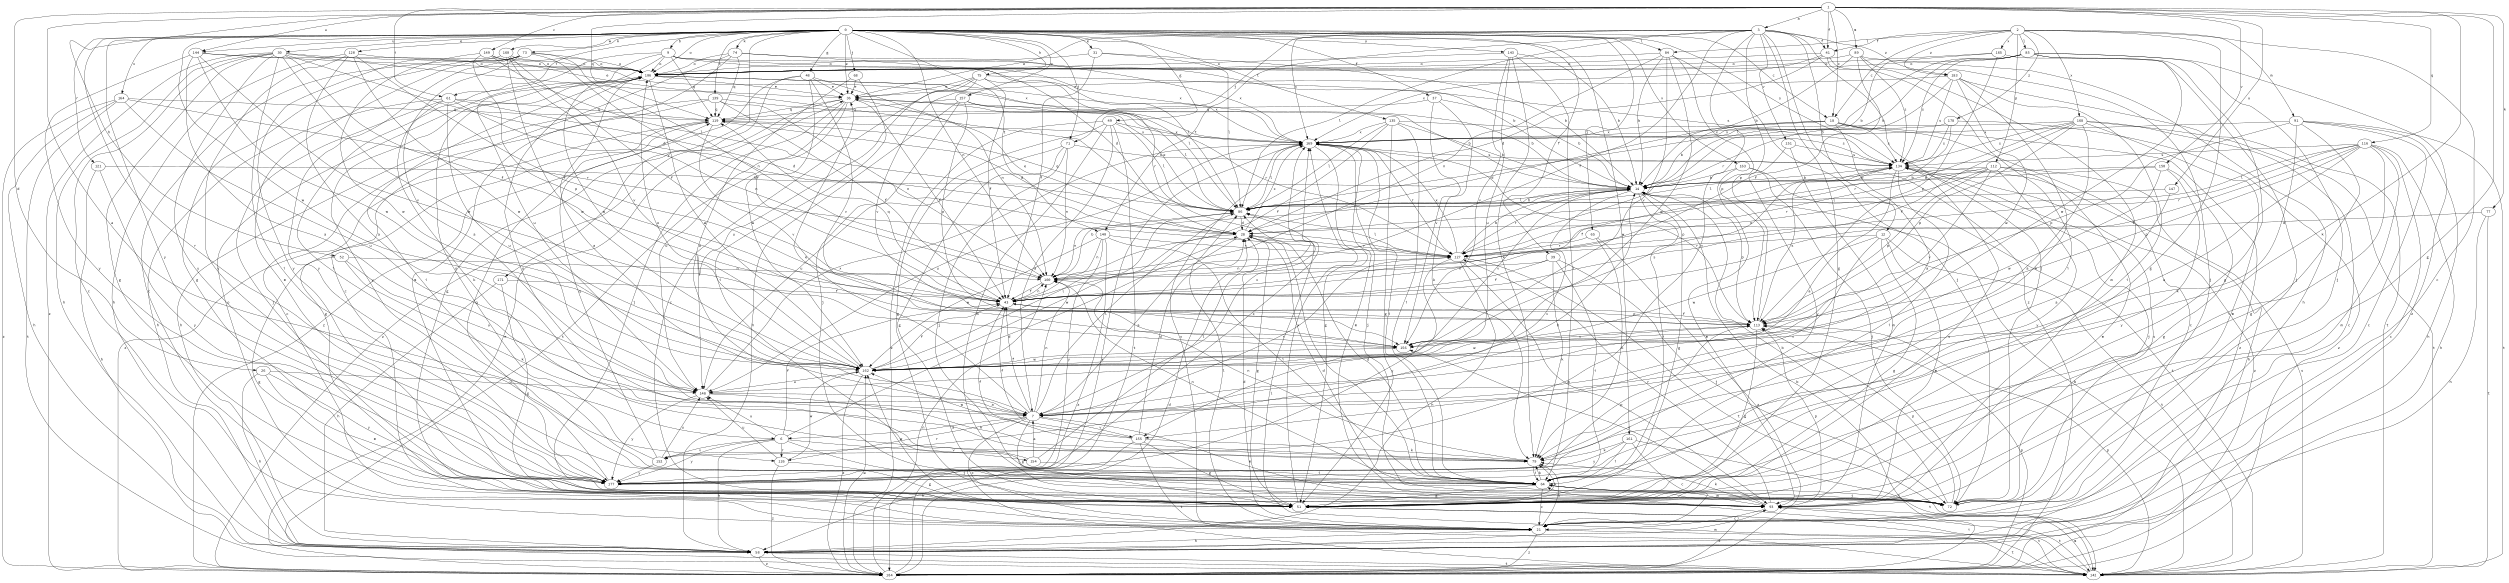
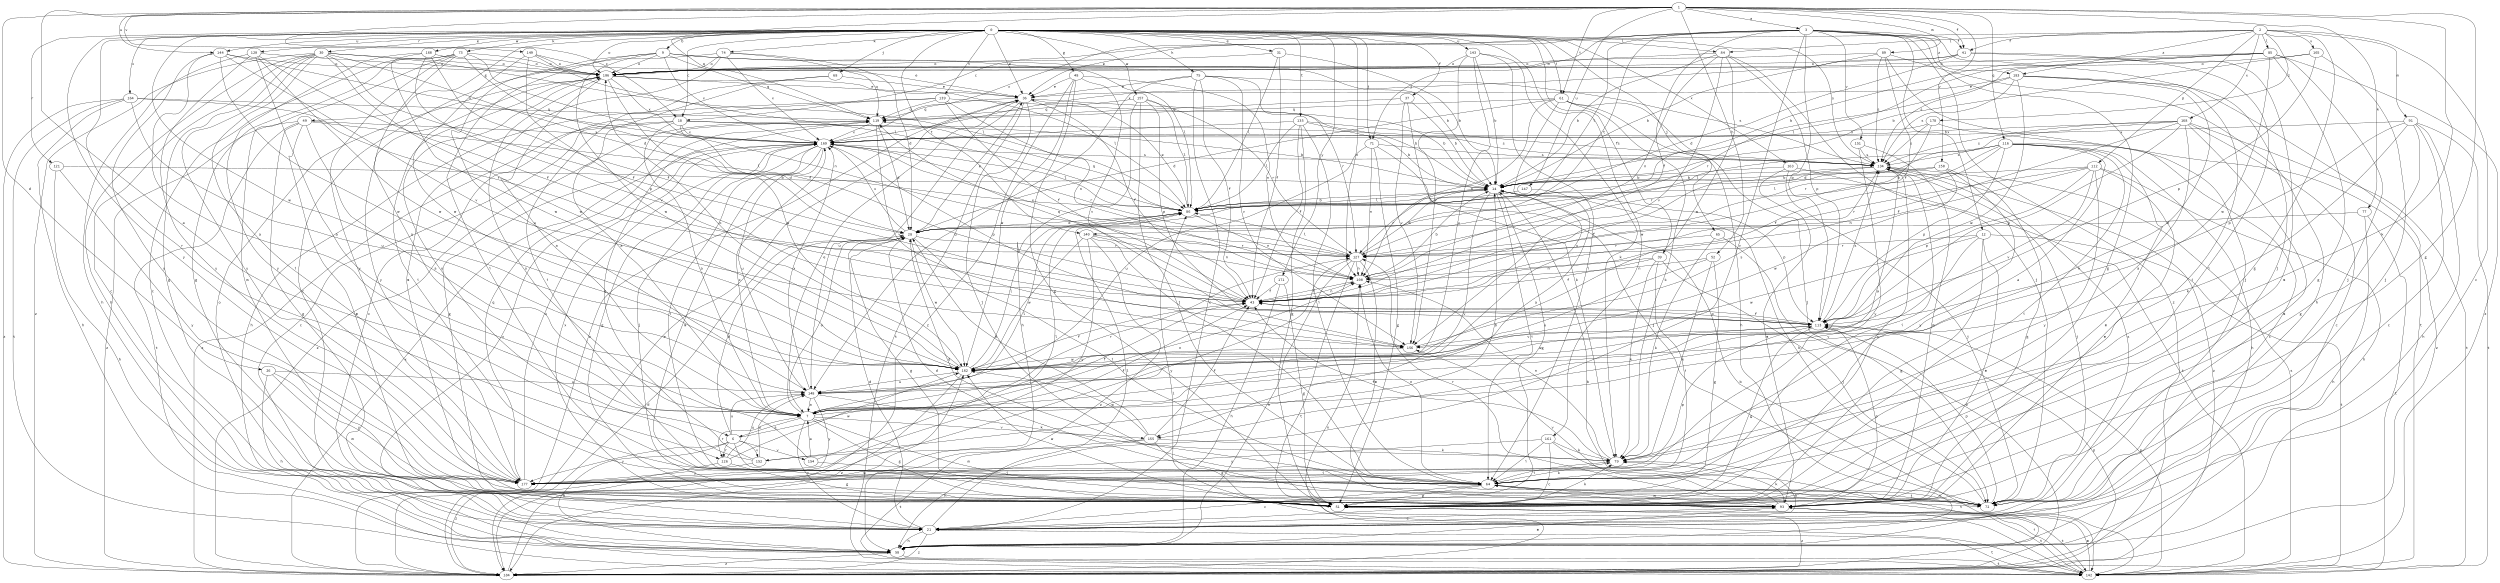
  strict digraph {
    fontname="Source Code Pro"
    node [fontname="Source Code Pro"]
    edge [fontname="Source Code Pro"]
    0
    9
    18
    30
    31
    36
    37
    39
    48
    49
    61
    65
    68
    71
    73
    74
    75
    84
    100
    106
    120
    121
    126
    134
    135
    139
    140
    143
    144
    157
    160
    161
    162
    163
    164
    171
    177
    119
    86
    169
    148
    14
    64
    21
    184
    28
    7
    51
    43
    58
    72
    142
    79
    156
    93
    127
    113
    1
    3
    6
    26
    41
    52
    77
    89
    116
    147
    149
    150
    183
    12
    151
    152
    154
    2
    85
    91
    112
    165
    168
    178
    155
    0 -> 9 [label=b]
    0 -> 18 [label=c]
    0 -> 30 [label=e]
    0 -> 31 [label=e]
    0 -> 36 [label=e]
    0 -> 37 [label=f]
    0 -> 39 [label=f]
    0 -> 48 [label=g]
    0 -> 49 [label=g]
    0 -> 61 [label=i]
    0 -> 65 [label=j]
    0 -> 68 [label=j]
    0 -> 71 [label=j]
    0 -> 73 [label=k]
    0 -> 74 [label=k]
    0 -> 75 [label=k]
    0 -> 84 [label=l]
    0 -> 100 [label=n]
    0 -> 106 [label=o]
    0 -> 120 [label=r]
    0 -> 121 [label=r]
    0 -> 126 [label=r]
    0 -> 134 [label=s]
    0 -> 135 [label=t]
    0 -> 139 [label=t]
    0 -> 140 [label=t]
    0 -> 143 [label=u]
    0 -> 144 [label=u]
    0 -> 157 [label=w]
    0 -> 160 [label=w]
    0 -> 161 [label=w]
    0 -> 162 [label=w]
    0 -> 163 [label=x]
    0 -> 164 [label=x]
    0 -> 171 [label=y]
    0 -> 177 [label=y]
    9 -> 106 [label=o]
    9 -> 162 [label=w]
    9 -> 119 [label=q]
    9 -> 86 [label=l]
    9 -> 169 [label=x]
    9 -> 148 [label=u]
    9 -> 14 [label=b]
    9 -> 64 [label=i]
    18 -> 134 [label=s]
    18 -> 169 [label=x]
    18 -> 14 [label=b]
    18 -> 21 [label=c]
    18 -> 184 [label=z]
    18 -> 28 [label=d]
    18 -> 7 [label=a]
    30 -> 106 [label=o]
    30 -> 162 [label=w]
    30 -> 177 [label=y]
    30 -> 86 [label=l]
    30 -> 64 [label=i]
    30 -> 21 [label=c]
    30 -> 184 [label=z]
    30 -> 28 [label=d]
    30 -> 51 [label=g]
    30 -> 43 [label=f]
    30 -> 58 [label=h]
    31 -> 106 [label=o]
    31 -> 86 [label=l]
    31 -> 14 [label=b]
    31 -> 43 [label=f]
    36 -> 119 [label=q]
    36 -> 148 [label=u]
    36 -> 14 [label=b]
    36 -> 184 [label=z]
    36 -> 43 [label=f]
    36 -> 72 [label=j]
    36 -> 142 [label=t]
    37 -> 119 [label=q]
    37 -> 14 [label=b]
    37 -> 79 [label=k]
    37 -> 156 [label=v]
    39 -> 100 [label=n]
    39 -> 64 [label=i]
    39 -> 43 [label=f]
    39 -> 72 [label=j]
    39 -> 79 [label=k]
    48 -> 36 [label=e]
    48 -> 100 [label=n]
    48 -> 162 [label=w]
    48 -> 184 [label=z]
    48 -> 51 [label=g]
    48 -> 156 [label=v]
    49 -> 86 [label=l]
    49 -> 169 [label=x]
    49 -> 184 [label=z]
    49 -> 7 [label=a]
    49 -> 51 [label=g]
    49 -> 142 [label=t]
    49 -> 93 [label=m]
    61 -> 100 [label=n]
    61 -> 119 [label=q]
    61 -> 148 [label=u]
    61 -> 28 [label=d]
    61 -> 58 [label=h]
    61 -> 72 [label=j]
    61 -> 79 [label=k]
    65 -> 184 [label=z]
    65 -> 79 [label=k]
    65 -> 127 [label=r]
    68 -> 36 [label=e]
    68 -> 64 [label=i]
    68 -> 7 [label=a]
    71 -> 100 [label=n]
    71 -> 134 [label=s]
    71 -> 148 [label=u]
    71 -> 51 [label=g]
    71 -> 72 [label=j]
    73 -> 100 [label=n]
    73 -> 106 [label=o]
    73 -> 177 [label=y]
    73 -> 21 [label=c]
    73 -> 7 [label=a]
    73 -> 51 [label=g]
    73 -> 43 [label=f]
    73 -> 93 [label=m]
    74 -> 106 [label=o]
    74 -> 119 [label=q]
    74 -> 169 [label=x]
    74 -> 21 [label=c]
    74 -> 28 [label=d]
    74 -> 93 [label=m]
    75 -> 36 [label=e]
    75 -> 134 [label=s]
    75 -> 148 [label=u]
    75 -> 21 [label=c]
    75 -> 43 [label=f]
    75 -> 156 [label=v]
    75 -> 127 [label=r]
    84 -> 100 [label=n]
    84 -> 106 [label=o]
    84 -> 162 [label=w]
    84 -> 14 [label=b]
    84 -> 72 [label=j]
    84 -> 156 [label=v]
    84 -> 113 [label=p]
    100 -> 14 [label=b]
    100 -> 43 [label=f]
    106 -> 36 [label=e]
    106 -> 162 [label=w]
    106 -> 177 [label=y]
    106 -> 86 [label=l]
    106 -> 169 [label=x]
    106 -> 64 [label=i]
    106 -> 7 [label=a]
    120 -> 106 [label=o]
    120 -> 162 [label=w]
    120 -> 177 [label=y]
    120 -> 7 [label=a]
    120 -> 43 [label=f]
    120 -> 58 [label=h]
    121 -> 177 [label=y]
    121 -> 14 [label=b]
    121 -> 58 [label=h]
    126 -> 162 [label=w]
    126 -> 148 [label=u]
    126 -> 184 [label=z]
    126 -> 51 [label=g]
    134 -> 14 [label=b]
    134 -> 64 [label=i]
    134 -> 184 [label=z]
    134 -> 7 [label=a]
    134 -> 43 [label=f]
    134 -> 72 [label=j]
    135 -> 134 [label=s]
    135 -> 86 [label=l]
    135 -> 169 [label=x]
    135 -> 14 [label=b]
    135 -> 64 [label=i]
    135 -> 51 [label=g]
    135 -> 43 [label=f]
    139 -> 100 [label=n]
    139 -> 119 [label=q]
    139 -> 14 [label=b]
    139 -> 21 [label=c]
    139 -> 43 [label=f]
    139 -> 58 [label=h]
    140 -> 100 [label=n]
    140 -> 162 [label=w]
    140 -> 177 [label=y]
    140 -> 64 [label=i]
    140 -> 184 [label=z]
    140 -> 127 [label=r]
    143 -> 106 [label=o]
    143 -> 148 [label=u]
    143 -> 14 [label=b]
    143 -> 64 [label=i]
    143 -> 79 [label=k]
    143 -> 156 [label=v]
    144 -> 106 [label=o]
    144 -> 162 [label=w]
    144 -> 177 [label=y]
    144 -> 169 [label=x]
    144 -> 7 [label=a]
    144 -> 156 [label=v]
    157 -> 119 [label=q]
    157 -> 86 [label=l]
    157 -> 58 [label=h]
    157 -> 72 [label=j]
    157 -> 127 [label=r]
    157 -> 113 [label=p]
    160 -> 106 [label=o]
    160 -> 162 [label=w]
    160 -> 177 [label=y]
    160 -> 43 [label=f]
    160 -> 156 [label=v]
    161 -> 177 [label=y]
    161 -> 64 [label=i]
    161 -> 21 [label=c]
    161 -> 142 [label=t]
    161 -> 79 [label=k]
    162 -> 106 [label=o]
    162 -> 86 [label=l]
    162 -> 148 [label=u]
    162 -> 184 [label=z]
    162 -> 43 [label=f]
    163 -> 14 [label=b]
    163 -> 72 [label=j]
    163 -> 142 [label=t]
    163 -> 93 [label=m]
    164 -> 119 [label=q]
    164 -> 148 [label=u]
    164 -> 184 [label=z]
    164 -> 58 [label=h]
    164 -> 142 [label=t]
    164 -> 127 [label=r]
    171 -> 51 [label=g]
    171 -> 43 [label=f]
    171 -> 58 [label=h]
    177 -> 119 [label=q]
    177 -> 169 [label=x]
    177 -> 113 [label=p]
    119 -> 169 [label=x]
    119 -> 184 [label=z]
    119 -> 28 [label=d]
    119 -> 51 [label=g]
    119 -> 156 [label=v]
    86 -> 36 [label=e]
    86 -> 100 [label=n]
    86 -> 119 [label=q]
    86 -> 14 [label=b]
    86 -> 28 [label=d]
    169 -> 134 [label=s]
    169 -> 86 [label=l]
    169 -> 148 [label=u]
    169 -> 64 [label=i]
    169 -> 51 [label=g]
    169 -> 72 [label=j]
    169 -> 93 [label=m]
    169 -> 127 [label=r]
    169 -> 113 [label=p]
    148 -> 177 [label=y]
    148 -> 169 [label=x]
    148 -> 7 [label=a]
    148 -> 79 [label=k]
    14 -> 86 [label=l]
    14 -> 64 [label=i]
    14 -> 51 [label=g]
-   14 -> 156 [label=v]
    14 -> 127 [label=r]
    14 -> 113 [label=p]
    14 -> 155 [label=v]
    64 -> 100 [label=n]
    64 -> 21 [label=c]
    64 -> 28 [label=d]
    64 -> 51 [label=g]
    64 -> 72 [label=j]
    64 -> 79 [label=k]
    64 -> 93 [label=m]
    21 -> 106 [label=o]
    21 -> 86 [label=l]
    21 -> 169 [label=x]
    21 -> 184 [label=z]
    21 -> 28 [label=d]
    21 -> 58 [label=h]
    21 -> 142 [label=t]
    21 -> 79 [label=k]
    184 -> 36 [label=e]
    184 -> 100 [label=n]
    184 -> 162 [label=w]
    184 -> 169 [label=x]
    184 -> 14 [label=b]
    184 -> 28 [label=d]
    184 -> 113 [label=p]
    28 -> 36 [label=e]
    28 -> 162 [label=w]
    28 -> 169 [label=x]
    28 -> 64 [label=i]
    28 -> 7 [label=a]
    28 -> 51 [label=g]
    28 -> 127 [label=r]
    7 -> 36 [label=e]
    7 -> 100 [label=n]
    7 -> 126 [label=r]
    7 -> 86 [label=l]
    7 -> 169 [label=x]
    7 -> 21 [label=c]
    7 -> 51 [label=g]
    7 -> 43 [label=f]
    7 -> 93 [label=m]
    7 -> 127 [label=r]
    7 -> 6 [label=a]
    7 -> 155 [label=v]
    51 -> 134 [label=s]
    51 -> 162 [label=w]
    51 -> 169 [label=x]
    51 -> 184 [label=z]
    51 -> 142 [label=t]
    51 -> 79 [label=k]
    43 -> 100 [label=n]
    43 -> 119 [label=q]
    43 -> 113 [label=p]
    58 -> 184 [label=z]
    58 -> 142 [label=t]
    58 -> 93 [label=m]
    72 -> 134 [label=s]
    72 -> 14 [label=b]
    72 -> 64 [label=i]
    72 -> 28 [label=d]
    72 -> 113 [label=p]
    142 -> 134 [label=s]
    142 -> 86 [label=l]
    142 -> 14 [label=b]
    142 -> 64 [label=i]
    142 -> 93 [label=m]
    142 -> 113 [label=p]
    79 -> 100 [label=n]
    79 -> 64 [label=i]
    79 -> 43 [label=f]
    156 -> 134 [label=s]
    156 -> 162 [label=w]
    93 -> 21 [label=c]
    93 -> 142 [label=t]
    93 -> 79 [label=k]
    93 -> 156 [label=v]
    93 -> 127 [label=r]
    93 -> 113 [label=p]
    127 -> 100 [label=n]
    127 -> 177 [label=y]
    127 -> 86 [label=l]
    127 -> 169 [label=x]
    127 -> 14 [label=b]
    127 -> 58 [label=h]
    127 -> 142 [label=t]
    127 -> 93 [label=m]
    113 -> 134 [label=s]
    113 -> 162 [label=w]
    113 -> 51 [label=g]
    113 -> 43 [label=f]
    113 -> 156 [label=v]
    1 -> 18 [label=c]
    1 -> 61 [label=i]
    1 -> 144 [label=u]
    1 -> 119 [label=q]
    1 -> 51 [label=g]
    1 -> 79 [label=k]
    1 -> 3 [label=a]
    1 -> 6 [label=a]
    1 -> 26 [label=d]
    1 -> 41 [label=f]
    1 -> 52 [label=h]
    1 -> 77 [label=k]
    1 -> 89 [label=m]
    1 -> 116 [label=q]
    1 -> 147 [label=u]
    1 -> 149 [label=v]
    1 -> 150 [label=v]
    3 -> 36 [label=e]
    3 -> 71 [label=j]
    3 -> 140 [label=t]
    3 -> 86 [label=l]
    3 -> 169 [label=x]
    3 -> 184 [label=z]
    3 -> 51 [label=g]
    3 -> 43 [label=f]
    3 -> 72 [label=j]
    3 -> 113 [label=p]
    3 -> 41 [label=f]
    3 -> 183 [label=z]
    3 -> 12 [label=b]
    3 -> 151 [label=v]
    3 -> 152 [label=v]
    6 -> 126 [label=r]
    6 -> 177 [label=y]
    6 -> 148 [label=u]
    6 -> 28 [label=d]
    6 -> 43 [label=f]
    6 -> 58 [label=h]
    6 -> 72 [label=j]
    6 -> 152 [label=v]
    6 -> 154 [label=v]
    26 -> 177 [label=y]
    26 -> 148 [label=u]
    26 -> 58 [label=h]
    26 -> 93 [label=m]
    41 -> 106 [label=o]
    41 -> 169 [label=x]
    41 -> 64 [label=i]
    41 -> 28 [label=d]
    41 -> 93 [label=m]
    52 -> 100 [label=n]
    52 -> 148 [label=u]
    52 -> 51 [label=g]
    52 -> 79 [label=k]
    77 -> 28 [label=d]
    77 -> 58 [label=h]
    77 -> 142 [label=t]
    89 -> 106 [label=o]
    89 -> 134 [label=s]
    89 -> 14 [label=b]
    89 -> 43 [label=f]
    89 -> 58 [label=h]
    89 -> 72 [label=j]
    116 -> 134 [label=s]
    116 -> 86 [label=l]
    116 -> 64 [label=i]
    116 -> 21 [label=c]
    116 -> 7 [label=a]
    116 -> 43 [label=f]
    116 -> 58 [label=h]
    116 -> 93 [label=m]
    116 -> 127 [label=r]
    116 -> 113 [label=p]
    147 -> 86 [label=l]
    147 -> 7 [label=a]
    149 -> 36 [label=e]
    149 -> 106 [label=o]
    149 -> 162 [label=w]
    149 -> 86 [label=l]
    149 -> 113 [label=p]
    150 -> 162 [label=w]
    150 -> 177 [label=y]
    150 -> 86 [label=l]
    150 -> 14 [label=b]
    150 -> 51 [label=g]
    183 -> 36 [label=e]
    183 -> 134 [label=s]
    183 -> 162 [label=w]
    183 -> 64 [label=i]
    183 -> 142 [label=t]
    183 -> 79 [label=k]
    183 -> 127 [label=r]
    12 -> 162 [label=w]
    12 -> 51 [label=g]
    12 -> 142 [label=t]
    12 -> 93 [label=m]
    12 -> 127 [label=r]
    12 -> 155 [label=v]
    151 -> 134 [label=s]
    151 -> 177 [label=y]
    151 -> 93 [label=m]
    152 -> 106 [label=o]
    152 -> 177 [label=y]
    152 -> 119 [label=q]
    152 -> 148 [label=u]
    152 -> 14 [label=b]
    154 -> 106 [label=o]
    154 -> 86 [label=l]
    154 -> 64 [label=i]
    154 -> 7 [label=a]
    2 -> 18 [label=c]
    2 -> 84 [label=l]
    2 -> 21 [label=c]
    2 -> 51 [label=g]
    2 -> 41 [label=f]
    2 -> 183 [label=z]
    2 -> 85 [label=l]
    2 -> 91 [label=m]
    2 -> 112 [label=p]
    2 -> 165 [label=x]
    2 -> 168 [label=x]
    2 -> 178 [label=z]
    85 -> 106 [label=o]
    85 -> 134 [label=s]
    85 -> 162 [label=w]
    85 -> 86 [label=l]
    85 -> 14 [label=b]
    85 -> 184 [label=z]
    85 -> 51 [label=g]
    85 -> 72 [label=j]
    91 -> 169 [label=x]
    91 -> 21 [label=c]
    91 -> 51 [label=g]
    91 -> 58 [label=h]
    91 -> 142 [label=t]
    91 -> 79 [label=k]
    91 -> 113 [label=p]
    112 -> 100 [label=n]
    112 -> 177 [label=y]
    112 -> 14 [label=b]
    112 -> 58 [label=h]
    112 -> 156 [label=v]
    112 -> 93 [label=m]
    112 -> 127 [label=r]
    112 -> 113 [label=p]
    165 -> 106 [label=o]
    165 -> 14 [label=b]
    165 -> 72 [label=j]
    165 -> 113 [label=p]
    168 -> 134 [label=s]
    168 -> 169 [label=x]
    168 -> 21 [label=c]
    168 -> 28 [label=d]
    168 -> 7 [label=a]
    168 -> 43 [label=f]
    168 -> 142 [label=t]
    168 -> 93 [label=m]
    168 -> 113 [label=p]
    178 -> 134 [label=s]
    178 -> 169 [label=x]
    178 -> 184 [label=z]
    178 -> 127 [label=r]
    155 -> 162 [label=w]
    155 -> 28 [label=d]
    155 -> 51 [label=g]
    155 -> 43 [label=f]
    155 -> 58 [label=h]
    155 -> 142 [label=t]
    155 -> 79 [label=k]
  }
